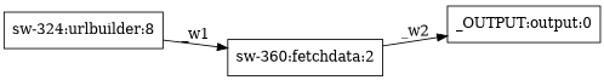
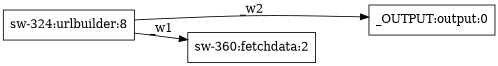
  digraph {
    rankdir=LR
    node [shape=box]
    n1 [label="_OUTPUT:output:0"]
    n2 [label="sw-324:urlbuilder:8"]
    n3 [label="sw-360:fetchdata:2"]
    n2 -> n3 [label=_w1]
-   n3 -> n1 [label=_w2]
+   n2 -> n1 [label=_w2]
  }
